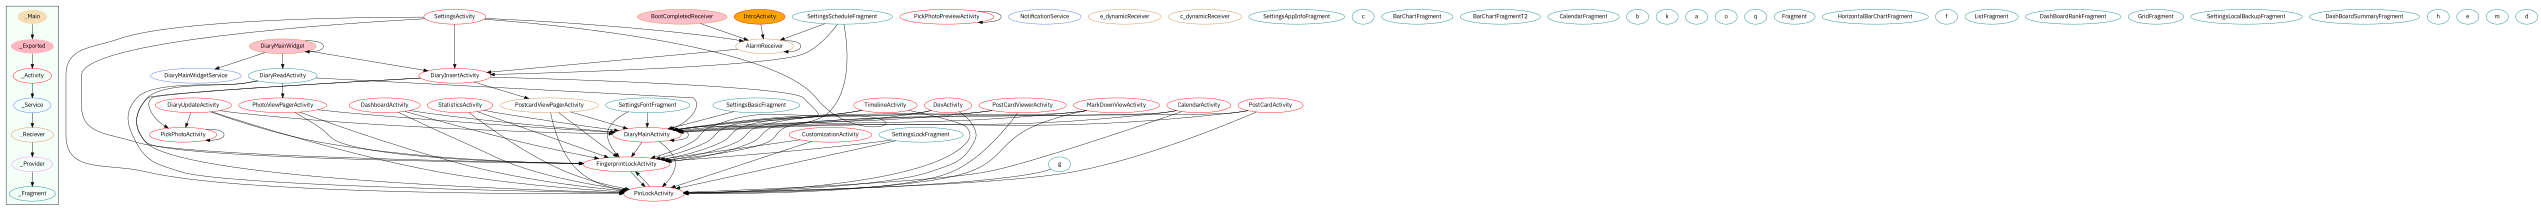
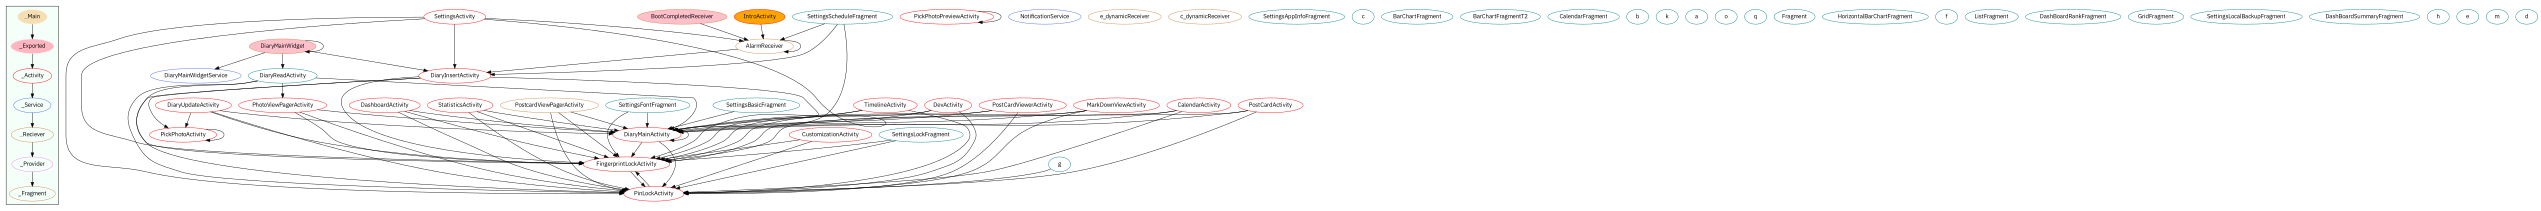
  digraph {
    fontname="IBM Plex Sans"
    node [color=teal fontname="IBM Plex Sans"]
    edge [fontname="IBM Plex Sans"]
    _Activity [color=red]
    _Service [color=royalblue]
    _Reciever [color=peru]
    _Provider [color=violet]
-   _Fragment
+   _Fragment [color=peru]
    _Main [color=mintcream fillcolor=wheat style=filled]
    _Exported [color=mintcream fillcolor=lightpink style=filled]
    FingerprintLockActivity [color=red]
    DiaryReadActivity
    DiaryMainActivity [color=red]
    PhotoViewPagerActivity [color=red]
    PinLockActivity [color=red]
    DiaryUpdateActivity [color=red]
    PickPhotoActivity [color=red]
    SettingsActivity [color=red]
    DiaryInsertActivity [color=red]
    AlarmReceiver [color=peru]
    DashboardActivity [color=red]
    StatisticsActivity [color=red]
    PickPhotoPreviewActivity [color=red]
    TimelineActivity [color=red]
    PostcardViewPagerActivity [color=peru]
    DevActivity [color=red]
    PostCardViewerActivity [color=red]
    IntroActivity [color=red fillcolor=orange style=filled]
    MarkDownViewActivity [color=red]
    CustomizationActivity [color=red]
    CalendarActivity [color=red]
    PostCardActivity [color=red]
    NotificationService [color=royalblue]
    DiaryMainWidgetService [color=royalblue]
    e_dynamicReceiver [color=peru]
    g
    BootCompletedReceiver [color=peru fillcolor=pink style=filled]
    c_dynamicReceiver [color=peru]
    DiaryMainWidget [color=peru fillcolor=pink style=filled]
    SettingsAppInfoFragment
    c
    BarChartFragment
    BarChartFragmentT2
    CalendarFragment
    SettingsScheduleFragment
    SettingsFontFragment
    b
    k
    a
    o
    q
    Fragment
    HorizontalBarChartFragment
    f
    ListFragment
    SettingsBasicFragment
    DashBoardRankFragment
    GridFragment
    SettingsLocalBackupFragment
    DashBoardSummaryFragment
    h
    SettingsLockFragment
    e
    m
    d
    subgraph cluster_1 {
      bgcolor=mintcream
      _Activity
      _Service
      _Reciever
      _Provider
      _Fragment
      _Main
      _Exported
    }
    _Activity -> _Service
    _Service -> _Reciever
    _Reciever -> _Provider
    _Provider -> _Fragment
    _Main -> _Exported
    _Exported -> _Activity
    FingerprintLockActivity -> PinLockActivity
    DiaryReadActivity -> FingerprintLockActivity
    DiaryReadActivity -> DiaryMainActivity
    DiaryReadActivity -> PhotoViewPagerActivity
    DiaryReadActivity -> PinLockActivity
    DiaryMainActivity -> FingerprintLockActivity
    DiaryMainActivity -> DiaryMainActivity
    DiaryMainActivity -> PinLockActivity
    PhotoViewPagerActivity -> FingerprintLockActivity
    PhotoViewPagerActivity -> DiaryMainActivity
    PhotoViewPagerActivity -> PinLockActivity
    PinLockActivity -> FingerprintLockActivity
    DiaryUpdateActivity -> FingerprintLockActivity
    DiaryUpdateActivity -> DiaryMainActivity
    DiaryUpdateActivity -> PinLockActivity
    DiaryUpdateActivity -> PickPhotoActivity
    PickPhotoActivity -> PickPhotoActivity
    SettingsActivity -> FingerprintLockActivity
    SettingsActivity -> DiaryMainActivity
    SettingsActivity -> PinLockActivity
    SettingsActivity -> DiaryInsertActivity
    SettingsActivity -> AlarmReceiver
-   DiaryInsertActivity -> PostcardViewPagerActivity
+   DiaryInsertActivity -> FingerprintLockActivity
    DiaryInsertActivity -> DiaryMainActivity
    DiaryInsertActivity -> PinLockActivity
    DiaryInsertActivity -> PickPhotoActivity
    AlarmReceiver -> DiaryInsertActivity
    AlarmReceiver -> AlarmReceiver
    DashboardActivity -> FingerprintLockActivity
    DashboardActivity -> DiaryMainActivity
    DashboardActivity -> PinLockActivity
    StatisticsActivity -> FingerprintLockActivity
    StatisticsActivity -> DiaryMainActivity
    StatisticsActivity -> PinLockActivity
    PickPhotoPreviewActivity -> PickPhotoPreviewActivity
    TimelineActivity -> FingerprintLockActivity
    TimelineActivity -> DiaryMainActivity
    TimelineActivity -> PinLockActivity
    PostcardViewPagerActivity -> FingerprintLockActivity
    PostcardViewPagerActivity -> DiaryMainActivity
    PostcardViewPagerActivity -> PinLockActivity
    DevActivity -> FingerprintLockActivity
    DevActivity -> DiaryMainActivity
    DevActivity -> PinLockActivity
    PostCardViewerActivity -> FingerprintLockActivity
    PostCardViewerActivity -> DiaryMainActivity
    PostCardViewerActivity -> PinLockActivity
    IntroActivity -> AlarmReceiver
    MarkDownViewActivity -> FingerprintLockActivity
    MarkDownViewActivity -> DiaryMainActivity
    MarkDownViewActivity -> PinLockActivity
    CustomizationActivity -> FingerprintLockActivity
    CustomizationActivity -> PinLockActivity
    CalendarActivity -> FingerprintLockActivity
    CalendarActivity -> DiaryMainActivity
    CalendarActivity -> PinLockActivity
    PostCardActivity -> FingerprintLockActivity
    PostCardActivity -> DiaryMainActivity
    PostCardActivity -> PinLockActivity
    g -> PinLockActivity
    BootCompletedReceiver -> AlarmReceiver
    DiaryMainWidget -> DiaryReadActivity
    DiaryMainWidget -> DiaryInsertActivity
    DiaryMainWidget -> DiaryMainWidgetService
    DiaryMainWidget -> DiaryMainWidget
    SettingsScheduleFragment -> DiaryMainActivity
    SettingsScheduleFragment -> DiaryInsertActivity
    SettingsScheduleFragment -> AlarmReceiver
    SettingsFontFragment -> FingerprintLockActivity
    SettingsFontFragment -> DiaryMainActivity
    SettingsBasicFragment -> DiaryMainActivity
    SettingsLockFragment -> FingerprintLockActivity
    SettingsLockFragment -> PinLockActivity
  }
